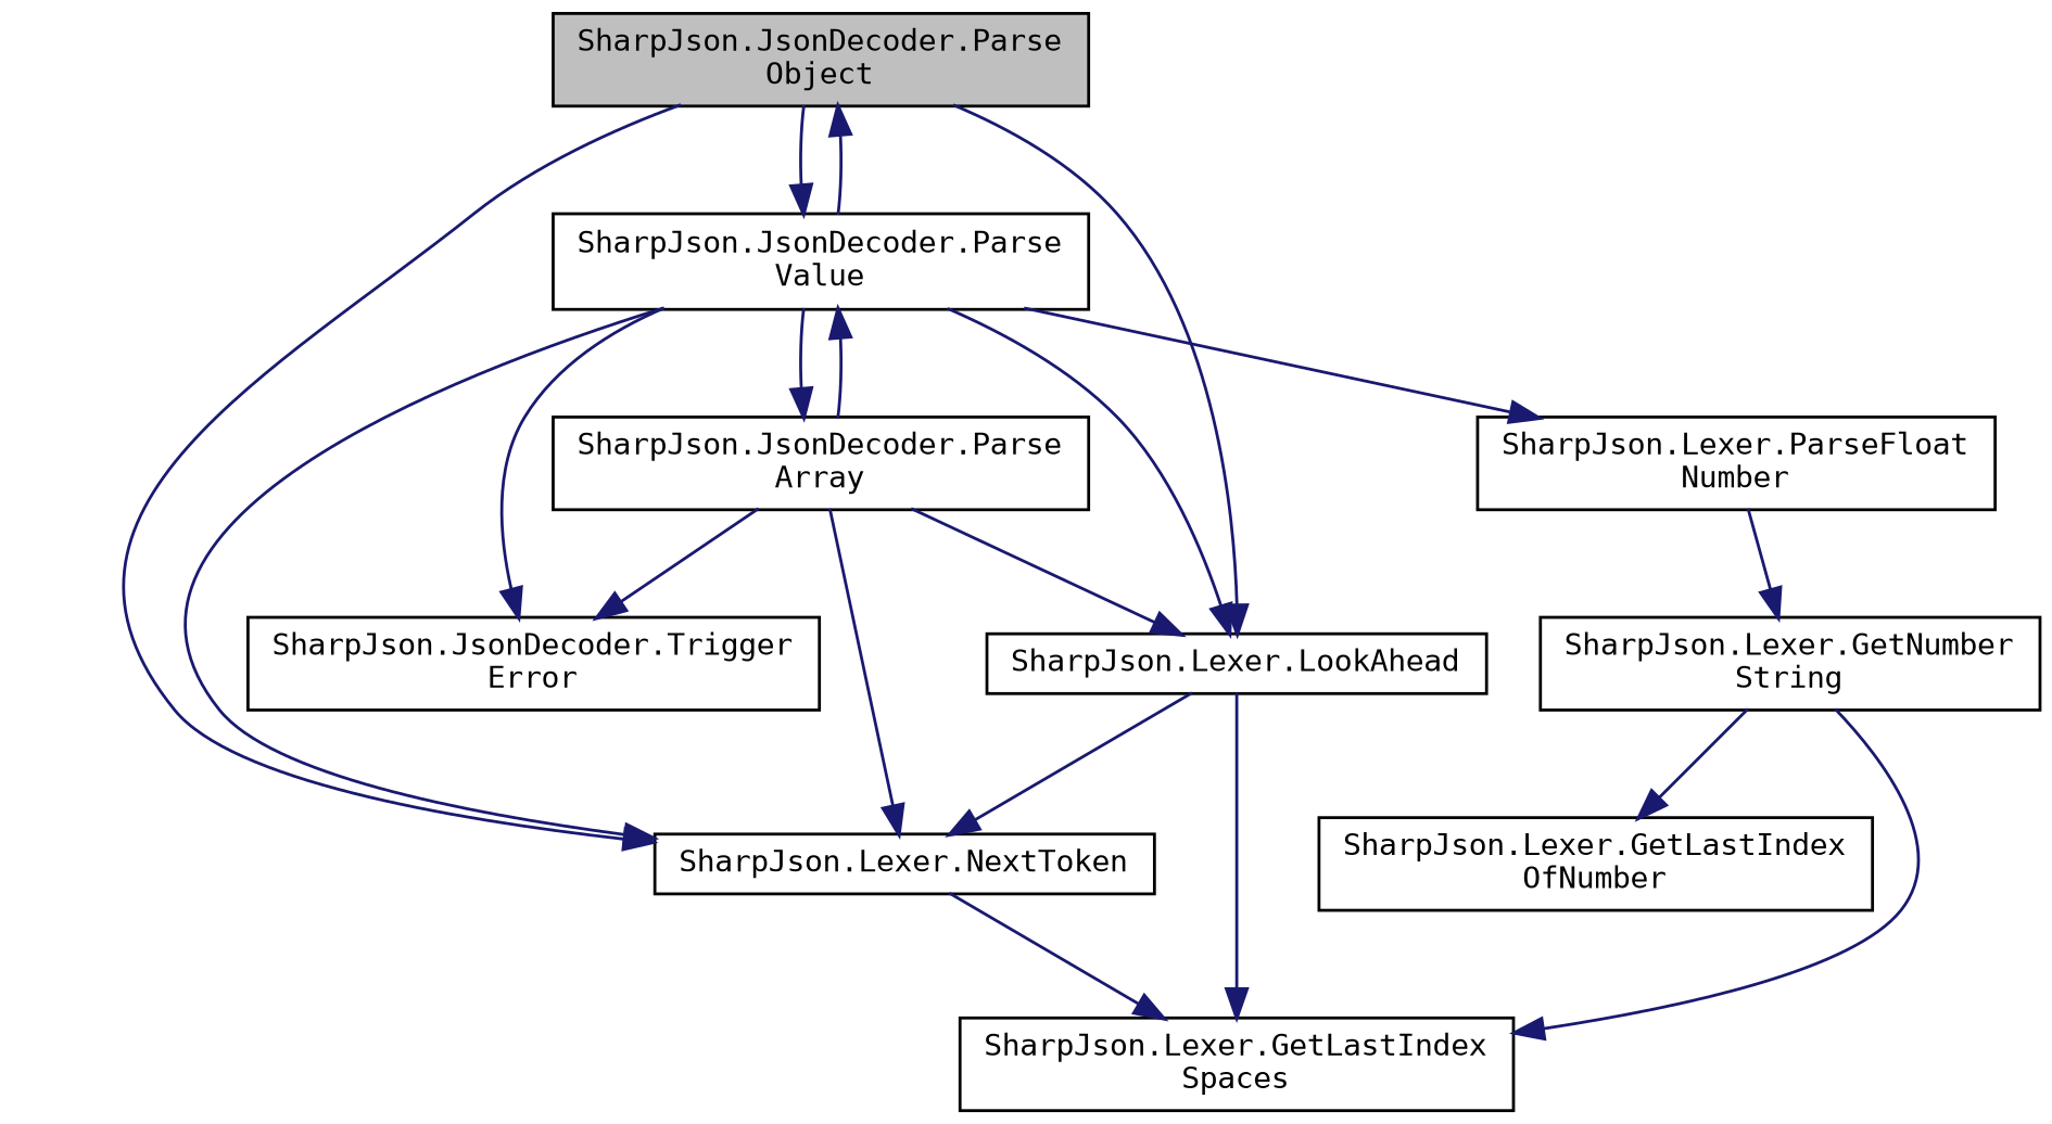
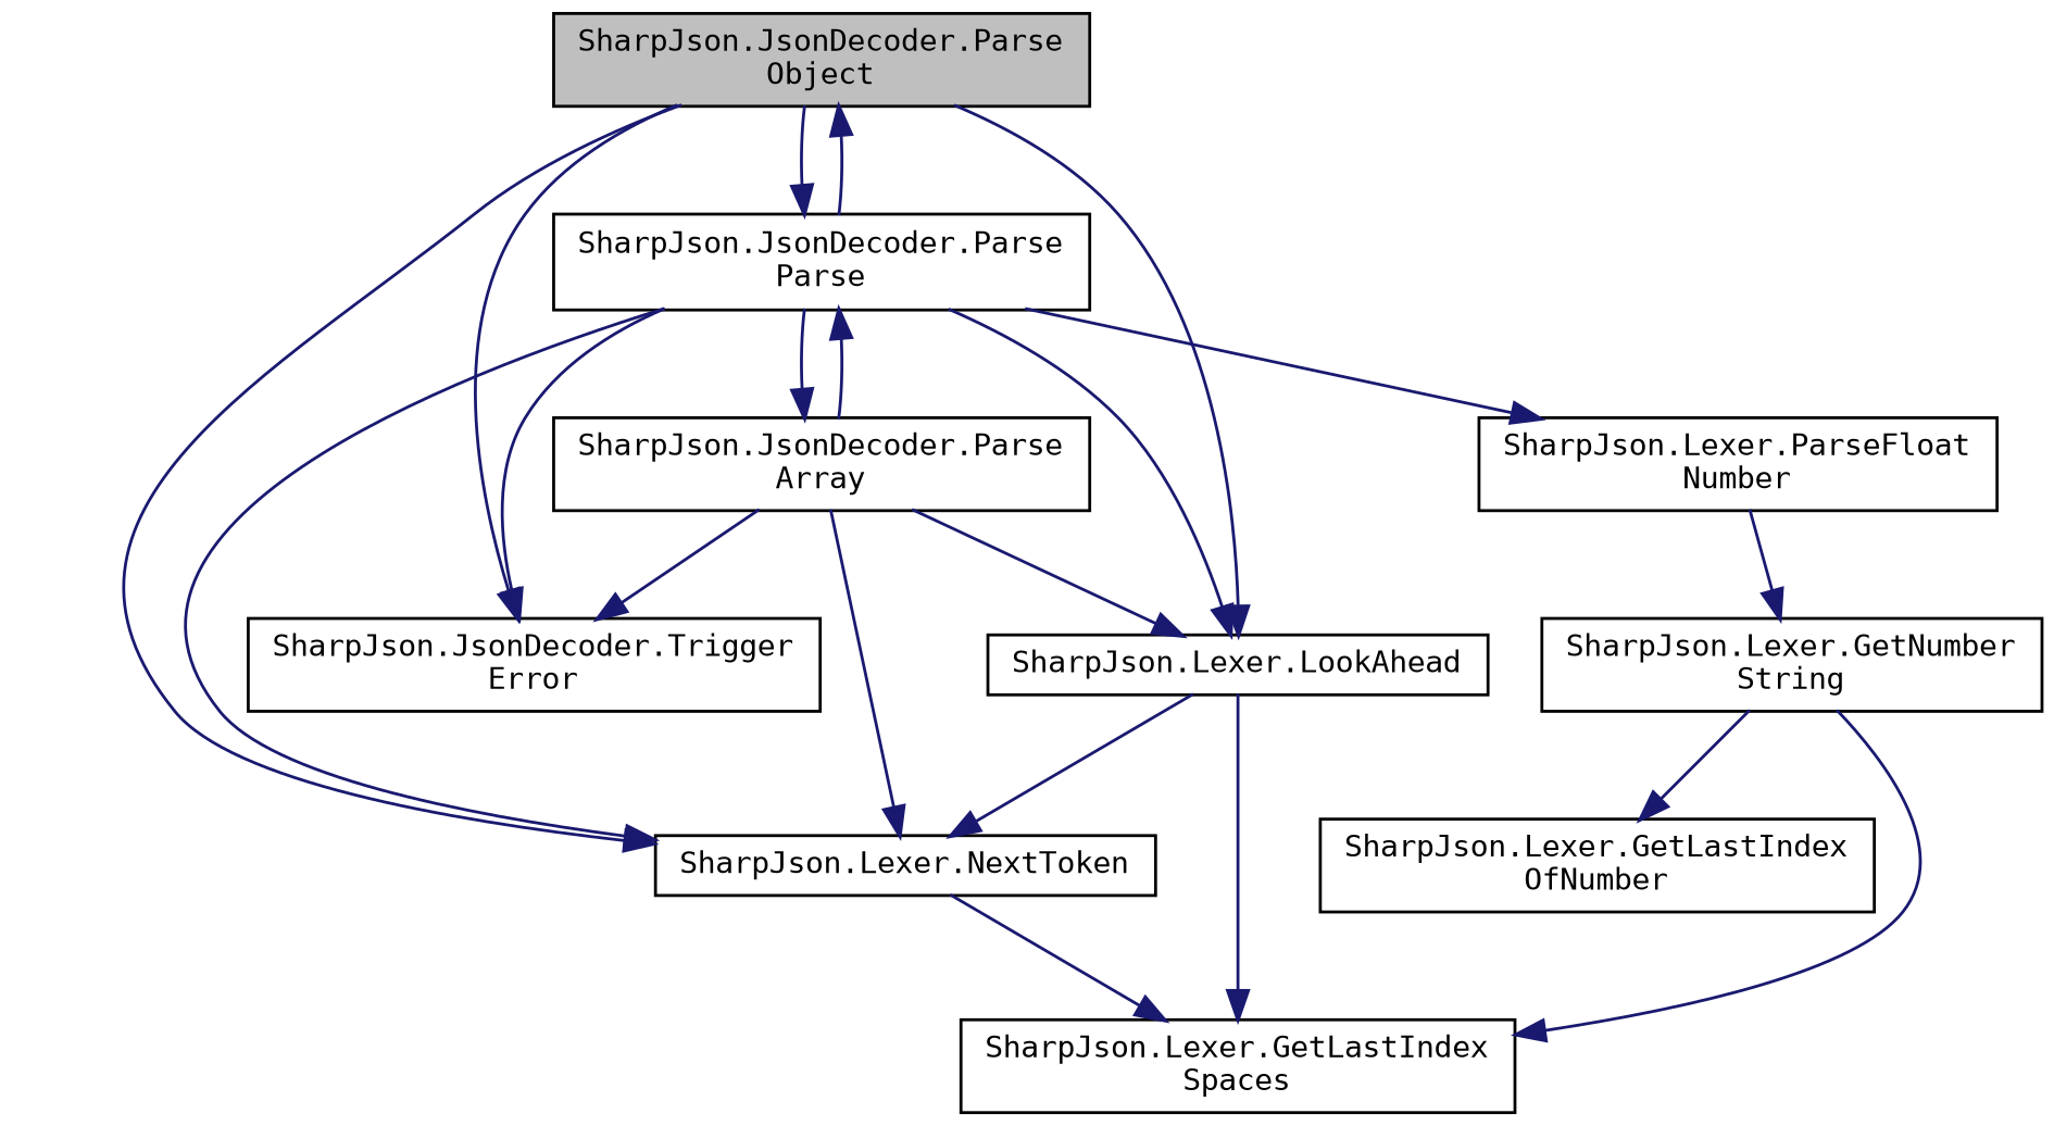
  digraph {
    fontname="DejaVu Sans Mono"
    rankdir=TB
    node [color=black fillcolor=white fontname="DejaVu Sans Mono" fontsize=10 shape=record style=filled]
    edge [color=midnightblue fontname="DejaVu Sans Mono" fontsize=10 labelfontname=Helvetica labelfontsize=10 style=solid]
    n1 [fillcolor=grey75 fontcolor=black height=0.2 label="SharpJson.JsonDecoder.Parse\lObject" width=0.4]
    n2 [height=0.2 label="SharpJson.Lexer.LookAhead" width=0.4]
    n3 [height=0.2 label="SharpJson.Lexer.NextToken" width=0.4]
-   n4 [height=0.2 label="SharpJson.JsonDecoder.Parse\lValue" width=0.4]
+   n4 [height=0.2 label="SharpJson.JsonDecoder.Parse\lParse" width=0.4]
    n5 [height=0.2 label="SharpJson.JsonDecoder.Trigger\lError" width=0.4]
    n6 [height=0.2 label="SharpJson.Lexer.GetLastIndex\lSpaces" width=0.4]
    n7 [height=0.2 label="SharpJson.JsonDecoder.Parse\lArray" width=0.4]
    n8 [height=0.2 label="SharpJson.Lexer.ParseFloat\lNumber" width=0.4]
    n9 [height=0.2 label="SharpJson.Lexer.GetNumber\lString" width=0.4]
    n10 [height=0.2 label="SharpJson.Lexer.GetLastIndex\lOfNumber" width=0.4]
    n1 -> n2
    n1 -> n3
    n1 -> n4
+   n1 -> n5
    n2 -> n3
    n2 -> n6
    n3 -> n6
    n4 -> n1
    n4 -> n2
    n4 -> n3
    n4 -> n5
    n4 -> n7
    n4 -> n8
    n7 -> n2
    n7 -> n3
    n7 -> n4
    n7 -> n5
    n8 -> n9
    n9 -> n6
    n9 -> n10
  }
